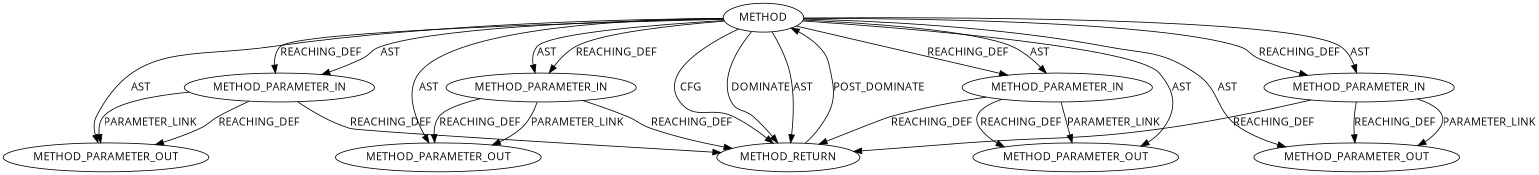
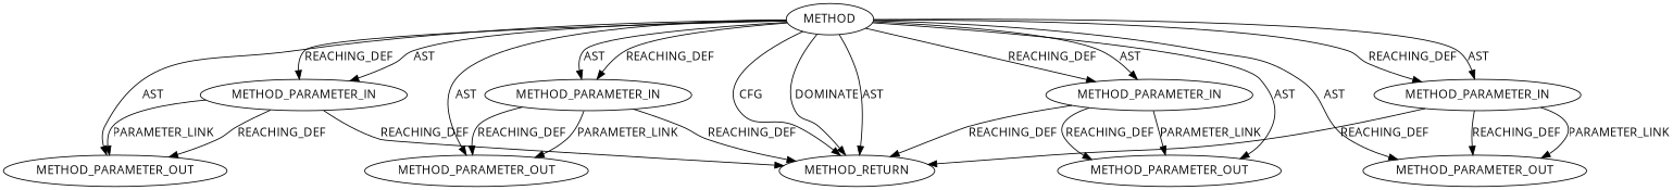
  digraph {
    fontname="Open Sans"
    node [CODE=p3 EVALUATION_STRATEGY=BY_VALUE IS_VARIADIC=false NAME=p3 ORDER=2 TYPE_FULL_NAME=ANY fontname="Open Sans"]
    edge [fontname="Open Sans"]
    n1 [INDEX=3 ORDER=3 label=METHOD_PARAMETER_OUT]
    n2 [CODE=p2 INDEX=2 NAME=p2 label=METHOD_PARAMETER_IN]
    n3 [CODE=RET label=METHOD_RETURN IS_VARIADIC="" NAME=""]
    n4 [CODE=p2 INDEX=2 NAME=p2 label=METHOD_PARAMETER_OUT]
    n5 [AST_PARENT_FULL_NAME="<global>" AST_PARENT_TYPE=NAMESPACE_BLOCK CODE="<empty>" FILENAME="<empty>" FULL_NAME=ceph_decode_64_safe IS_EXTERNAL=true NAME=ceph_decode_64_safe ORDER=0 label=METHOD EVALUATION_STRATEGY="" IS_VARIADIC="" TYPE_FULL_NAME=""]
    n6 [INDEX=3 ORDER=3 label=METHOD_PARAMETER_IN]
    n7 [CODE=p4 INDEX=4 NAME=p4 ORDER=4 label=METHOD_PARAMETER_OUT]
    n8 [CODE=p1 INDEX=1 NAME=p1 ORDER=1 label=METHOD_PARAMETER_IN]
    n9 [CODE=p1 INDEX=1 NAME=p1 ORDER=1 label=METHOD_PARAMETER_OUT]
    n10 [CODE=p4 INDEX=4 NAME=p4 ORDER=4 label=METHOD_PARAMETER_IN]
    n2 -> n3 [VARIABLE=p2 label=REACHING_DEF]
    n2 -> n4 [VARIABLE=p2 label=REACHING_DEF]
    n2 -> n4 [label=PARAMETER_LINK]
-   n3 -> n5 [label=POST_DOMINATE]
    n5 -> n1 [label=AST]
    n5 -> n2 [label=AST]
    n5 -> n2 [label=REACHING_DEF]
    n5 -> n3 [label=CFG]
    n5 -> n3 [label=DOMINATE]
    n5 -> n3 [label=AST]
    n5 -> n4 [label=AST]
    n5 -> n6 [label=REACHING_DEF]
    n5 -> n6 [label=AST]
    n5 -> n7 [label=AST]
    n5 -> n8 [label=REACHING_DEF]
    n5 -> n8 [label=AST]
    n5 -> n9 [label=AST]
    n5 -> n10 [label=REACHING_DEF]
    n5 -> n10 [label=AST]
    n6 -> n1 [VARIABLE=p3 label=REACHING_DEF]
    n6 -> n1 [label=PARAMETER_LINK]
    n6 -> n3 [VARIABLE=p3 label=REACHING_DEF]
    n8 -> n3 [VARIABLE=p1 label=REACHING_DEF]
    n8 -> n9 [label=PARAMETER_LINK]
    n8 -> n9 [VARIABLE=p1 label=REACHING_DEF]
    n10 -> n3 [VARIABLE=p4 label=REACHING_DEF]
    n10 -> n7 [label=PARAMETER_LINK]
    n10 -> n7 [VARIABLE=p4 label=REACHING_DEF]
  }
